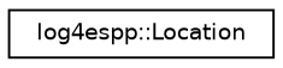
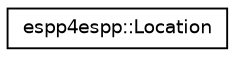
  digraph {
    rankdir=LR
-   n1 [color=black fillcolor=white fontname=Helvetica fontsize=10 height=0.2 label="log4espp::Location" shape=record style=filled width=0.4]
+   n1 [color=black fillcolor=white fontname=Helvetica fontsize=10 height=0.2 label="espp4espp::Location" shape=record style=filled width=0.4]
  }
